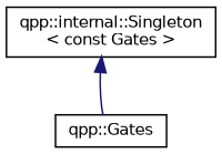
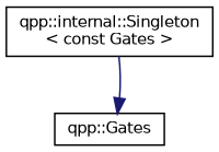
  digraph {
    rankdir=TB
    node [color=black fillcolor=white fontname=Helvetica fontsize=10 shape=record style=filled]
    n1 [height=0.2 label="qpp::internal::Singleton\l\< const Gates \>" width=0.4]
    n2 [height=0.2 label="qpp::Gates" width=0.4]
-   n1 -> n2 [color=midnightblue dir=back fontname=Helvetica fontsize=10 labelfontname=Helvetica labelfontsize=10 style=solid]
+   n2 -> n1 [color=midnightblue dir=back fontname=Helvetica fontsize=10 labelfontname=Helvetica labelfontsize=10 style=solid]
  }
